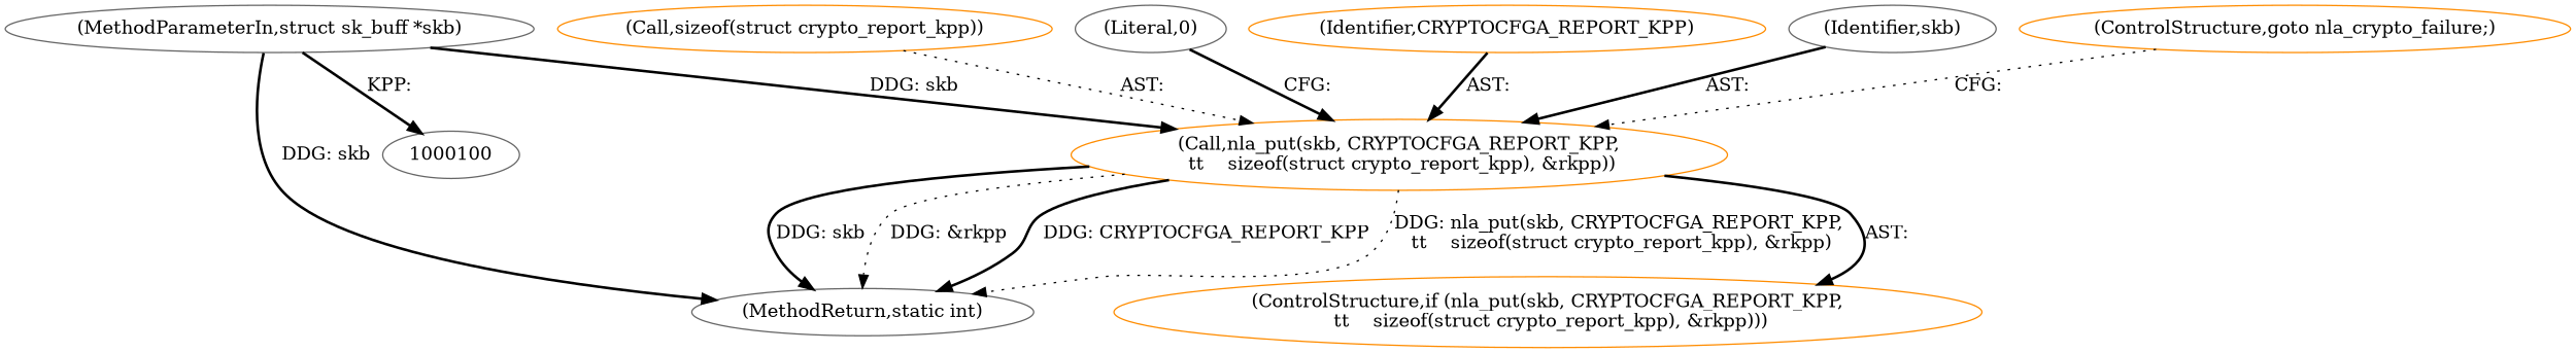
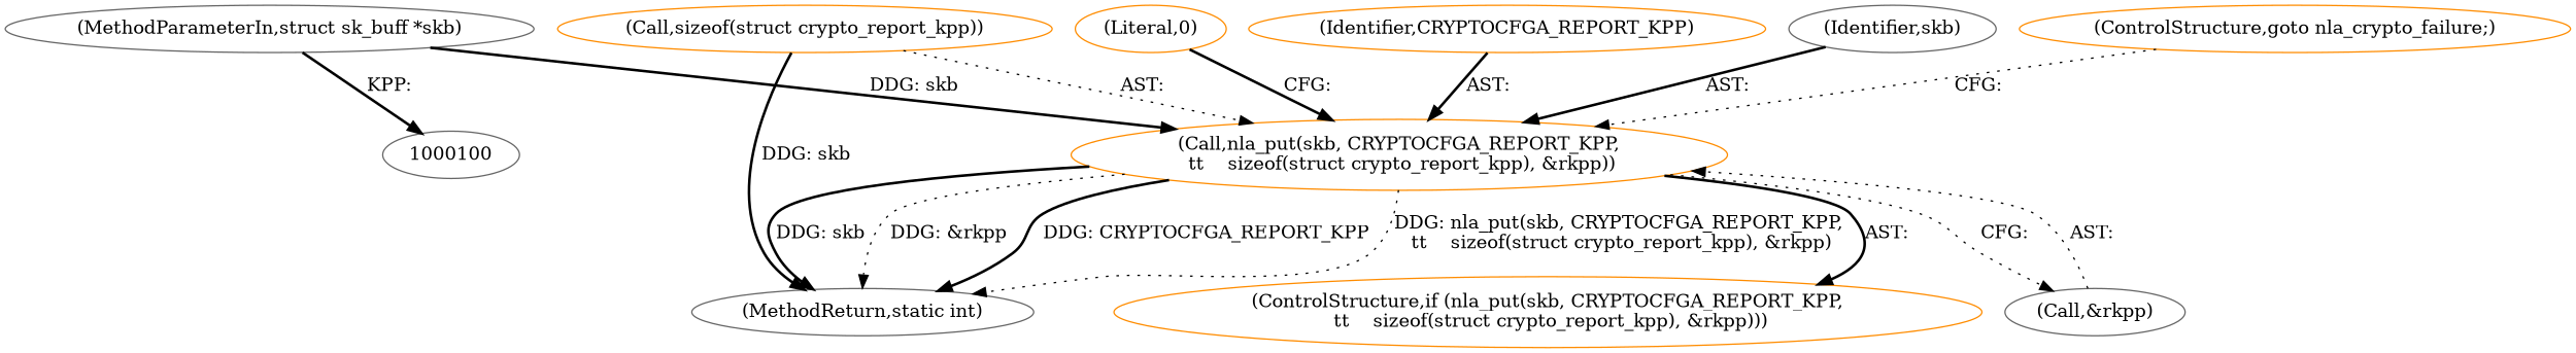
  digraph {
    node [color=gray40]
    edge [style=bold]
    n1 [color=darkorange label="(Call,nla_put(skb, CRYPTOCFGA_REPORT_KPP,\n \t\t    sizeof(struct crypto_report_kpp), &rkpp))"]
+   n2 [label="(Call,&rkpp)"]
    n3 [label="(MethodReturn,static int)"]
    n4 [color=darkorange label="(ControlStructure,if (nla_put(skb, CRYPTOCFGA_REPORT_KPP,\n \t\t    sizeof(struct crypto_report_kpp), &rkpp)))"]
    n5 [label="(MethodParameterIn,struct sk_buff *skb)"]
    1000100
-   n7 [label="(Literal,0)"]
+   n7 [color=darkorange label="(Literal,0)"]
    n8 [color=darkorange label="(Call,sizeof(struct crypto_report_kpp))"]
    n9 [color=darkorange label="(Identifier,CRYPTOCFGA_REPORT_KPP)"]
    n10 [label="(Identifier,skb)"]
    n11 [color=darkorange label="(ControlStructure,goto nla_crypto_failure;)"]
+   n1 -> n2 [label="CFG: " style=dotted]
    n1 -> n3 [label="DDG: CRYPTOCFGA_REPORT_KPP"]
    n1 -> n3 [label="DDG: nla_put(skb, CRYPTOCFGA_REPORT_KPP,\n \t\t    sizeof(struct crypto_report_kpp), &rkpp)" style=dotted]
    n1 -> n3 [label="DDG: skb"]
    n1 -> n3 [label="DDG: &rkpp" style=dotted]
    n1 -> n4 [label="AST: "]
+   n2 -> n1 [label="AST: " style=dotted]
    n5 -> n1 [label="DDG: skb"]
-   n5 -> n3 [label="DDG: skb"]
+   n8 -> n3 [label="DDG: skb"]
    n5 -> 1000100 [label="KPP: "]
    n7 -> n1 [label="CFG: "]
    n8 -> n1 [label="AST: " style=dotted]
    n9 -> n1 [label="AST: "]
    n10 -> n1 [label="AST: "]
    n11 -> n1 [label="CFG: " style=dotted]
  }
